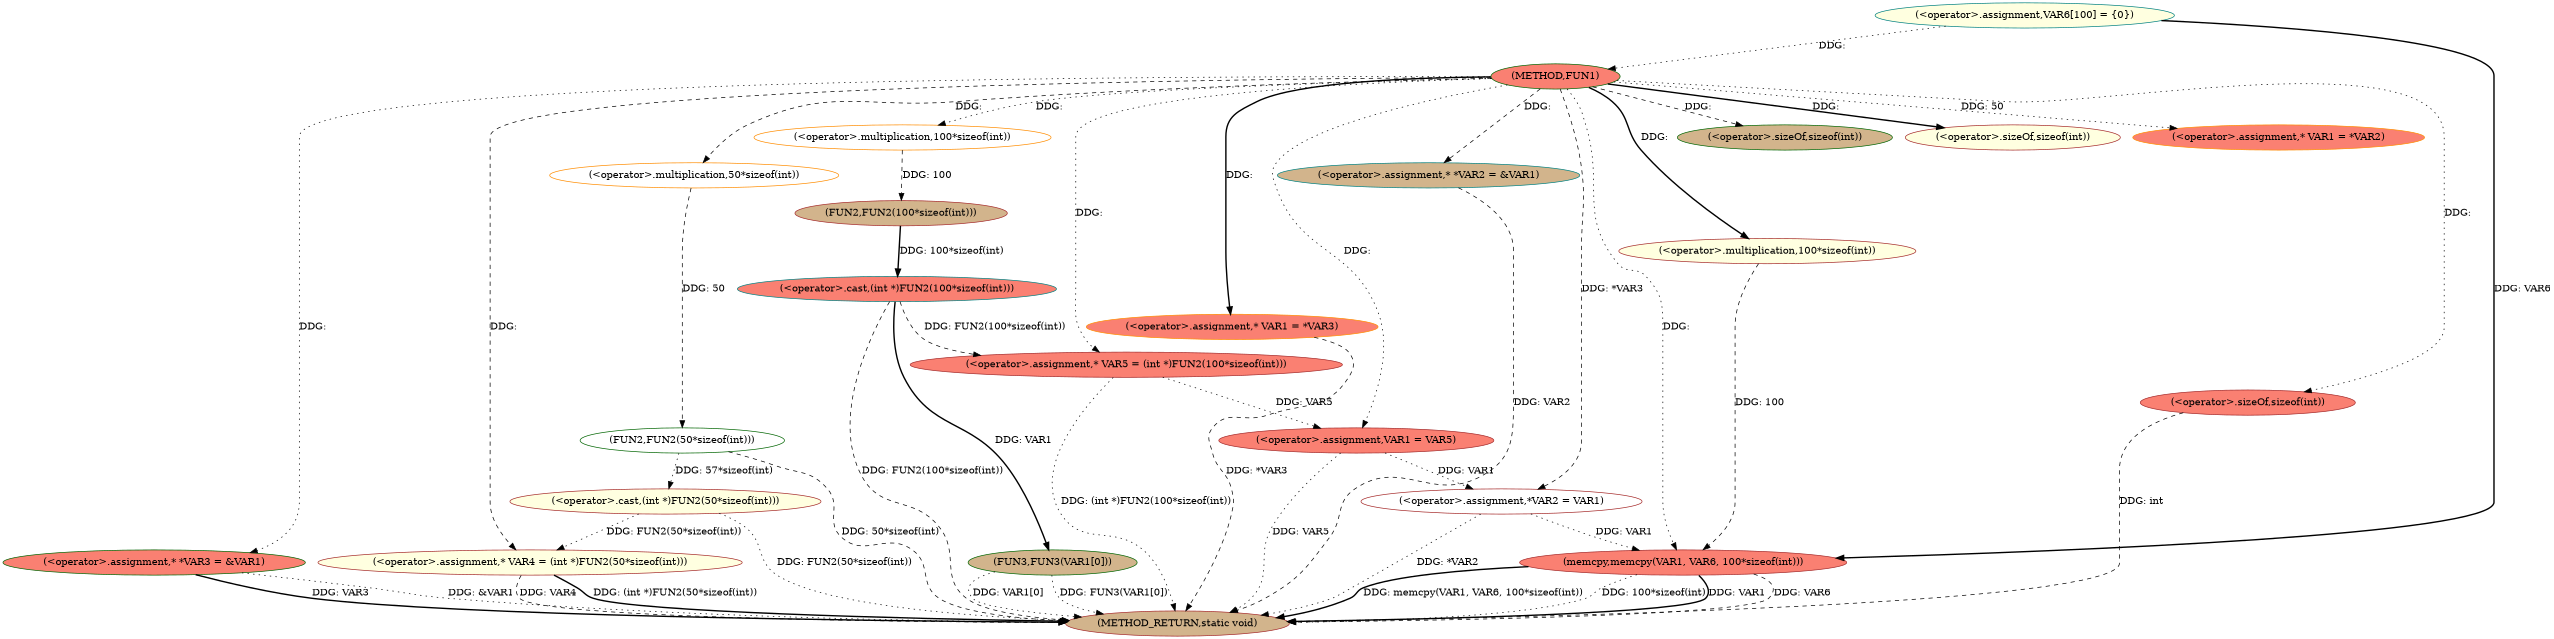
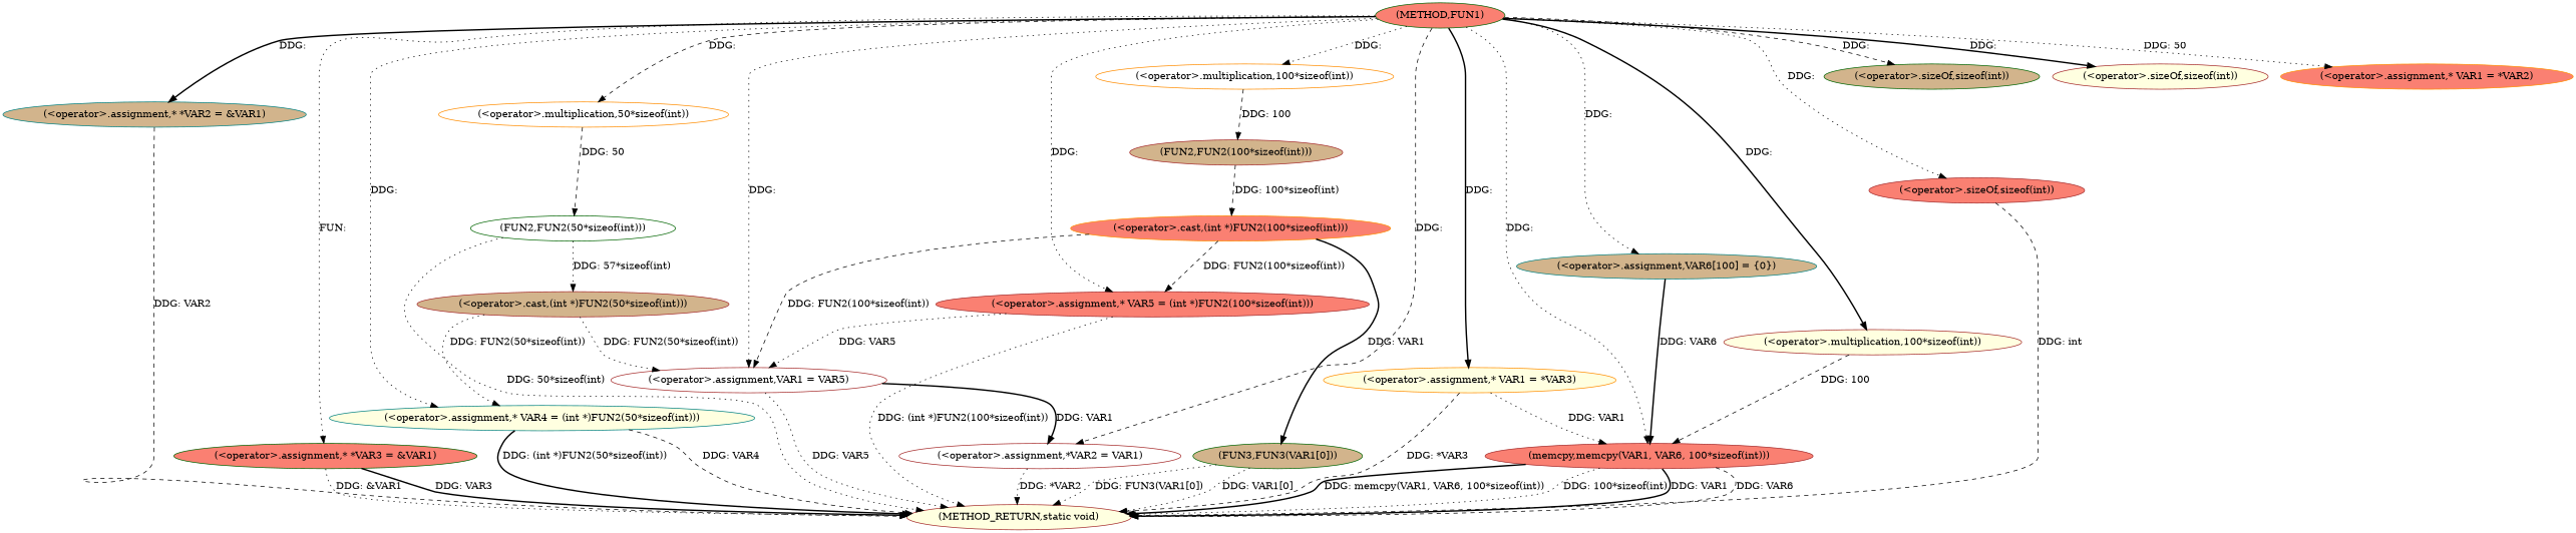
  digraph {
    node [color=brown fillcolor=salmon style=filled]
    edge [style=dotted]
    n1 [color=darkgreen label="(METHOD,FUN1)"]
    n2 [color=teal fillcolor=tan label="(<operator>.assignment,* *VAR2 = &VAR1)"]
    n3 [color=darkgreen label="(<operator>.assignment,* *VAR3 = &VAR1)"]
-   n4 [fillcolor=lightyellow label="(<operator>.assignment,* VAR4 = (int *)FUN2(50*sizeof(int)))"]
+   n4 [color=teal fillcolor=lightyellow label="(<operator>.assignment,* VAR4 = (int *)FUN2(50*sizeof(int)))"]
    n5 [color=darkorange fillcolor=white label="(<operator>.multiplication,50*sizeof(int))"]
    n6 [color=darkgreen fillcolor=tan label="(<operator>.sizeOf,sizeof(int))"]
    n7 [label="(<operator>.assignment,* VAR5 = (int *)FUN2(100*sizeof(int)))"]
    n8 [color=darkorange fillcolor=white label="(<operator>.multiplication,100*sizeof(int))"]
    n9 [fillcolor=lightyellow label="(<operator>.sizeOf,sizeof(int))"]
    n10 [color=darkorange label="(<operator>.assignment,* VAR1 = *VAR2)"]
-   n11 [label="(<operator>.assignment,VAR1 = VAR5)"]
+   n11 [fillcolor=white label="(<operator>.assignment,VAR1 = VAR5)"]
    n12 [fillcolor=white label="(<operator>.assignment,*VAR2 = VAR1)"]
-   n13 [color=darkorange label="(<operator>.assignment,* VAR1 = *VAR3)"]
-   n14 [color=teal fillcolor=lightyellow label="(<operator>.assignment,VAR6[100] = {0})"]
+   n13 [color=darkorange fillcolor=lightyellow label="(<operator>.assignment,* VAR1 = *VAR3)"]
+   n14 [color=teal fillcolor=tan label="(<operator>.assignment,VAR6[100] = {0})"]
    n15 [label="(memcpy,memcpy(VAR1, VAR6, 100*sizeof(int)))"]
    n16 [fillcolor=lightyellow label="(<operator>.multiplication,100*sizeof(int))"]
    n17 [label="(<operator>.sizeOf,sizeof(int))"]
-   n18 [fillcolor=tan label="(METHOD_RETURN,static void)"]
+   n18 [fillcolor=lightyellow label="(METHOD_RETURN,static void)"]
    n19 [color=darkgreen fillcolor=white label="(FUN2,FUN2(50*sizeof(int)))"]
    n20 [fillcolor=tan label="(FUN2,FUN2(100*sizeof(int)))"]
-   n21 [fillcolor=lightyellow label="(<operator>.cast,(int *)FUN2(50*sizeof(int)))"]
-   n22 [color=teal label="(<operator>.cast,(int *)FUN2(100*sizeof(int)))"]
+   n21 [fillcolor=tan label="(<operator>.cast,(int *)FUN2(50*sizeof(int)))"]
+   n22 [color=darkorange label="(<operator>.cast,(int *)FUN2(100*sizeof(int)))"]
    n23 [color=darkgreen fillcolor=tan label="(FUN3,FUN3(VAR1[0]))"]
-   n1 -> n2 [label="DDG: " style=dashed]
-   n1 -> n3 [label="DDG: "]
-   n1 -> n4 [label="DDG: " style=dashed]
+   n1 -> n2 [label="DDG: " style=bold]
+   n1 -> n3 [label="FUN: "]
+   n1 -> n4 [label="DDG: "]
    n1 -> n5 [label="DDG: " style=dashed]
    n1 -> n6 [label="DDG: " style=dashed]
    n1 -> n7 [label="DDG: "]
    n1 -> n8 [label="DDG: "]
    n1 -> n9 [label="DDG: " style=bold]
    n1 -> n10 [label="DDG: 50"]
    n1 -> n11 [label="DDG: "]
-   n1 -> n12 [label="DDG: *VAR3" style=dashed]
+   n1 -> n12 [label="DDG: " style=dashed]
    n1 -> n13 [label="DDG: " style=bold]
-   n14 -> n1 [label="DDG: "]
+   n1 -> n14 [label="DDG: "]
    n1 -> n15 [label="DDG: "]
    n1 -> n16 [label="DDG: " style=bold]
    n1 -> n17 [label="DDG: "]
    n2 -> n18 [label="DDG: VAR2" style=dashed]
    n3 -> n18 [label="DDG: VAR3" style=bold]
    n3 -> n18 [label="DDG: &VAR1"]
    n4 -> n18 [label="DDG: VAR4" style=dashed]
    n4 -> n18 [label="DDG: (int *)FUN2(50*sizeof(int))" style=bold]
    n5 -> n19 [label="DDG: 50" style=dashed]
    n7 -> n11 [label="DDG: VAR5"]
    n7 -> n18 [label="DDG: (int *)FUN2(100*sizeof(int))"]
    n8 -> n20 [label="DDG: 100" style=dashed]
-   n11 -> n12 [label="DDG: VAR1"]
+   n11 -> n12 [label="DDG: VAR1" style=bold]
    n11 -> n18 [label="DDG: VAR5"]
    n12 -> n18 [label="DDG: *VAR2"]
-   n12 -> n15 [label="DDG: VAR1"]
+   n13 -> n15 [label="DDG: VAR1"]
    n13 -> n18 [label="DDG: *VAR3" style=dashed]
    n14 -> n15 [label="DDG: VAR6" style=bold]
    n15 -> n18 [label="DDG: 100*sizeof(int)"]
    n15 -> n18 [label="DDG: VAR1" style=bold]
    n15 -> n18 [label="DDG: VAR6" style=dashed]
    n15 -> n18 [label="DDG: memcpy(VAR1, VAR6, 100*sizeof(int))" style=bold]
    n16 -> n15 [label="DDG: 100" style=dashed]
    n17 -> n18 [label="DDG: int" style=dashed]
-   n19 -> n18 [label="DDG: 50*sizeof(int)" style=dashed]
+   n19 -> n18 [label="DDG: 50*sizeof(int)"]
    n19 -> n21 [label="DDG: 57*sizeof(int)"]
-   n20 -> n22 [label="DDG: 100*sizeof(int)" style=bold]
+   n20 -> n22 [label="DDG: 100*sizeof(int)" style=dashed]
    n21 -> n4 [label="DDG: FUN2(50*sizeof(int))"]
-   n21 -> n18 [label="DDG: FUN2(50*sizeof(int))"]
+   n21 -> n11 [label="DDG: FUN2(50*sizeof(int))"]
    n22 -> n7 [label="DDG: FUN2(100*sizeof(int))" style=dashed]
-   n22 -> n18 [label="DDG: FUN2(100*sizeof(int))" style=dashed]
+   n22 -> n11 [label="DDG: FUN2(100*sizeof(int))" style=dashed]
    n22 -> n23 [label="DDG: VAR1" style=bold]
    n23 -> n18 [label="DDG: VAR1[0]"]
    n23 -> n18 [label="DDG: FUN3(VAR1[0])"]
  }
